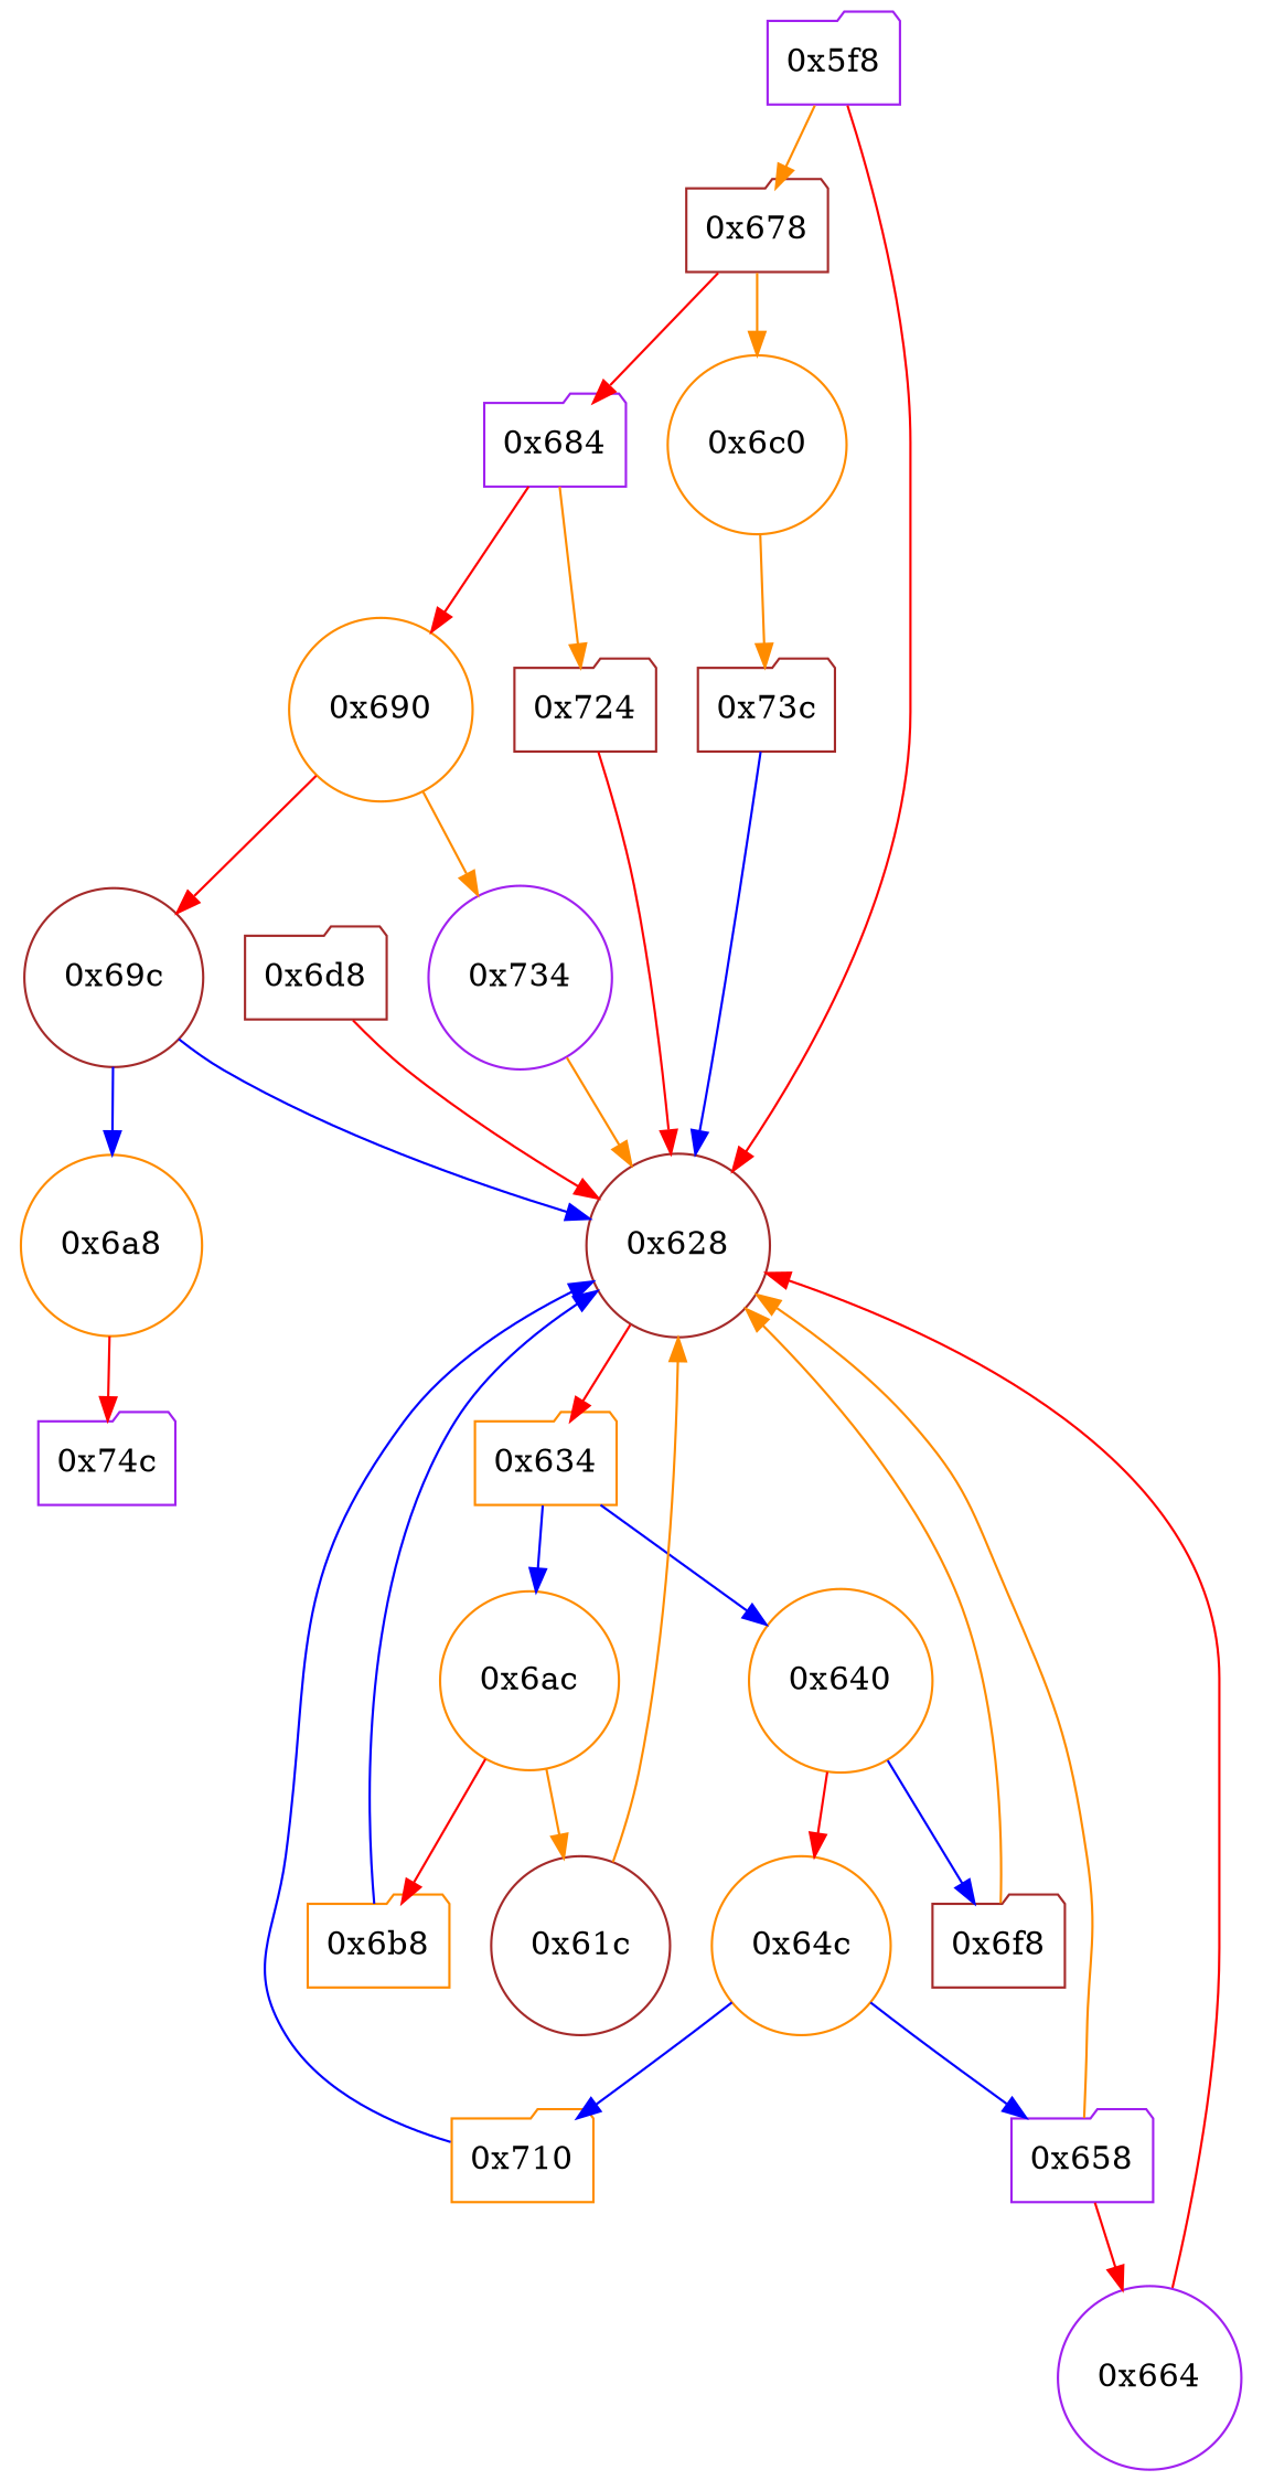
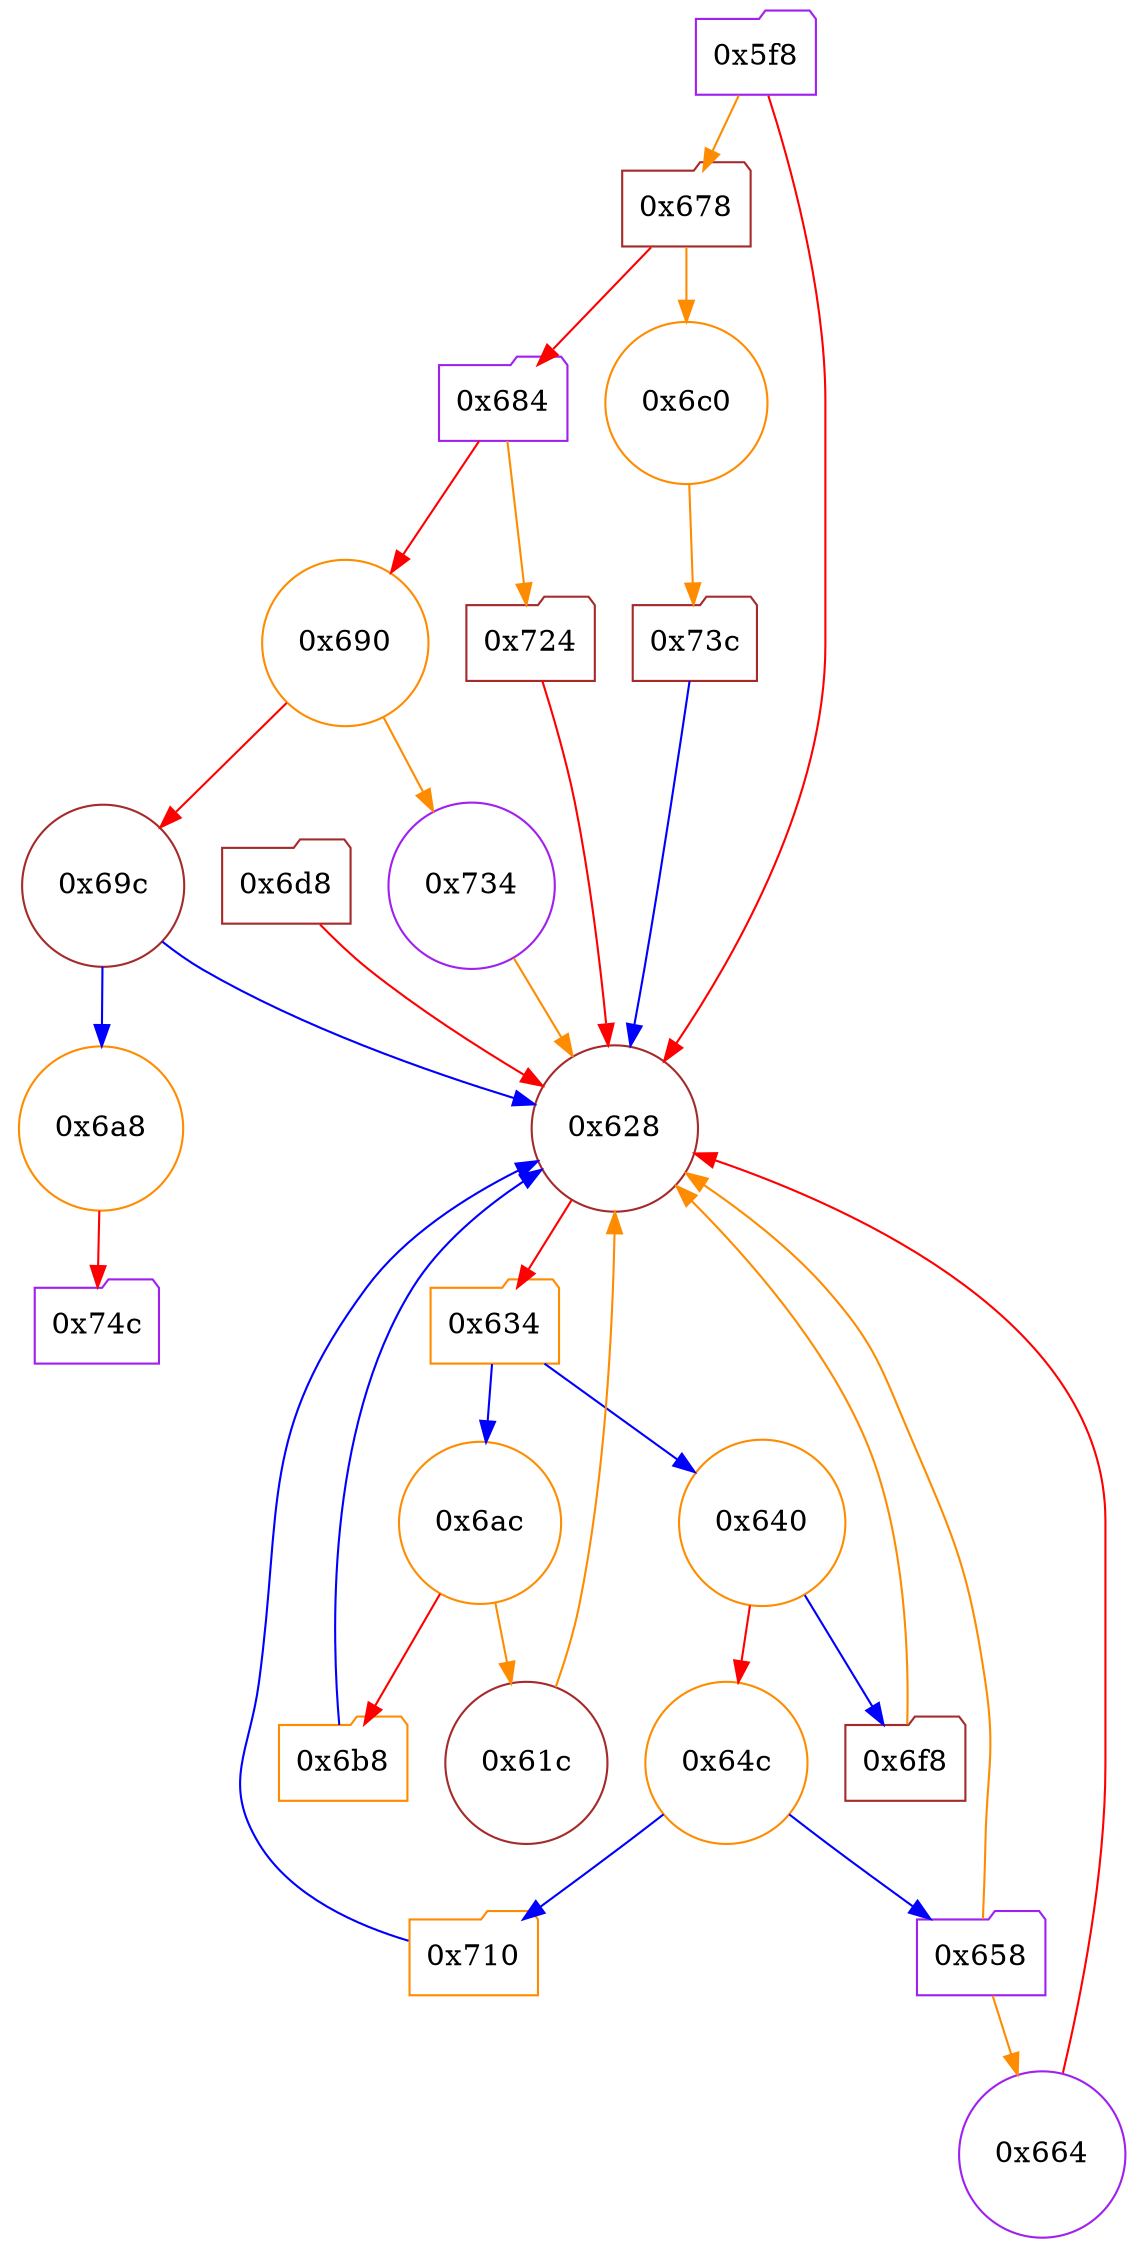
  strict digraph {
    node [color=darkorange opcode="[u'ldr', u'cmp', u'b']" shape=folder]
    edge [color=red]
    "0x684" [color=purple]
    "0x690" [shape=circle]
    "0x724" [color=brown opcode="[u'mov', u'mov', u'mov', u'b']"]
    "0x69c" [color=brown shape=circle]
    "0x734" [color=purple opcode="[u'ldr', u'b']" shape=circle]
    "0x628" [color=brown shape=circle]
    "0x6a8" [opcode="[u'b']" shape=circle]
    "0x634"
    "0x74c" [color=purple opcode="[u'mov', u'sub', u'pop']"]
    "0x678" [color=brown]
    "0x6c0" [shape=circle]
    "0x6ac" [shape=circle]
    "0x640" [shape=circle]
    "0x658" [color=purple]
    "0x664" [color=purple opcode="[u'ldr', u'mov', u'bl', u'ldr', u'b']" shape=circle]
    "0x710" [opcode="[u'ldr', u'add', u'str', u'ldr', u'b']"]
    "0x73c" [color=brown opcode="[u'ldr', u'ldr', u'mov', u'b']"]
    "0x6d8" [color=brown opcode="[u'str', u'str', u'ldr', u'ldr', u'ldr', u'cmp', u'mov', u'b']"]
    "0x6b8" [opcode="[u'ldr', u'b']"]
    "0x61c" [color=brown opcode="[u'ldr', u'cmp', u'ldr']" shape=circle]
    "0x64c" [shape=circle]
    "0x6f8" [color=brown opcode="[u'ldr', u'ldr', u'add', u'str', u'ldr', u'b']"]
    "0x5f8" [color=purple opcode="[u'push', u'add', u'sub', u'ldr', u'mov', u'ldr', u'ldr', u'add', u'b']"]
    "0x684" -> "0x690"
    "0x684" -> "0x724" [color=darkorange]
    "0x690" -> "0x69c"
    "0x690" -> "0x734" [color=darkorange]
    "0x724" -> "0x628"
    "0x69c" -> "0x628" [color=blue]
    "0x69c" -> "0x6a8" [color=blue]
    "0x734" -> "0x628" [color=darkorange]
    "0x628" -> "0x634"
    "0x6a8" -> "0x74c"
    "0x634" -> "0x6ac" [color=blue]
    "0x634" -> "0x640" [color=blue]
    "0x678" -> "0x684"
    "0x678" -> "0x6c0" [color=darkorange]
    "0x6c0" -> "0x73c" [color=darkorange]
    "0x6ac" -> "0x6b8"
    "0x6ac" -> "0x61c" [color=darkorange]
    "0x640" -> "0x64c"
    "0x640" -> "0x6f8" [color=blue]
    "0x658" -> "0x628" [color=darkorange]
-   "0x658" -> "0x664"
+   "0x658" -> "0x664" [color=darkorange]
    "0x664" -> "0x628"
    "0x710" -> "0x628" [color=blue]
    "0x73c" -> "0x628" [color=blue]
    "0x6d8" -> "0x628"
    "0x6b8" -> "0x628" [color=blue]
    "0x61c" -> "0x628" [color=darkorange]
    "0x64c" -> "0x658" [color=blue]
    "0x64c" -> "0x710" [color=blue]
    "0x6f8" -> "0x628" [color=darkorange]
    "0x5f8" -> "0x628"
    "0x5f8" -> "0x678" [color=darkorange]
  }
